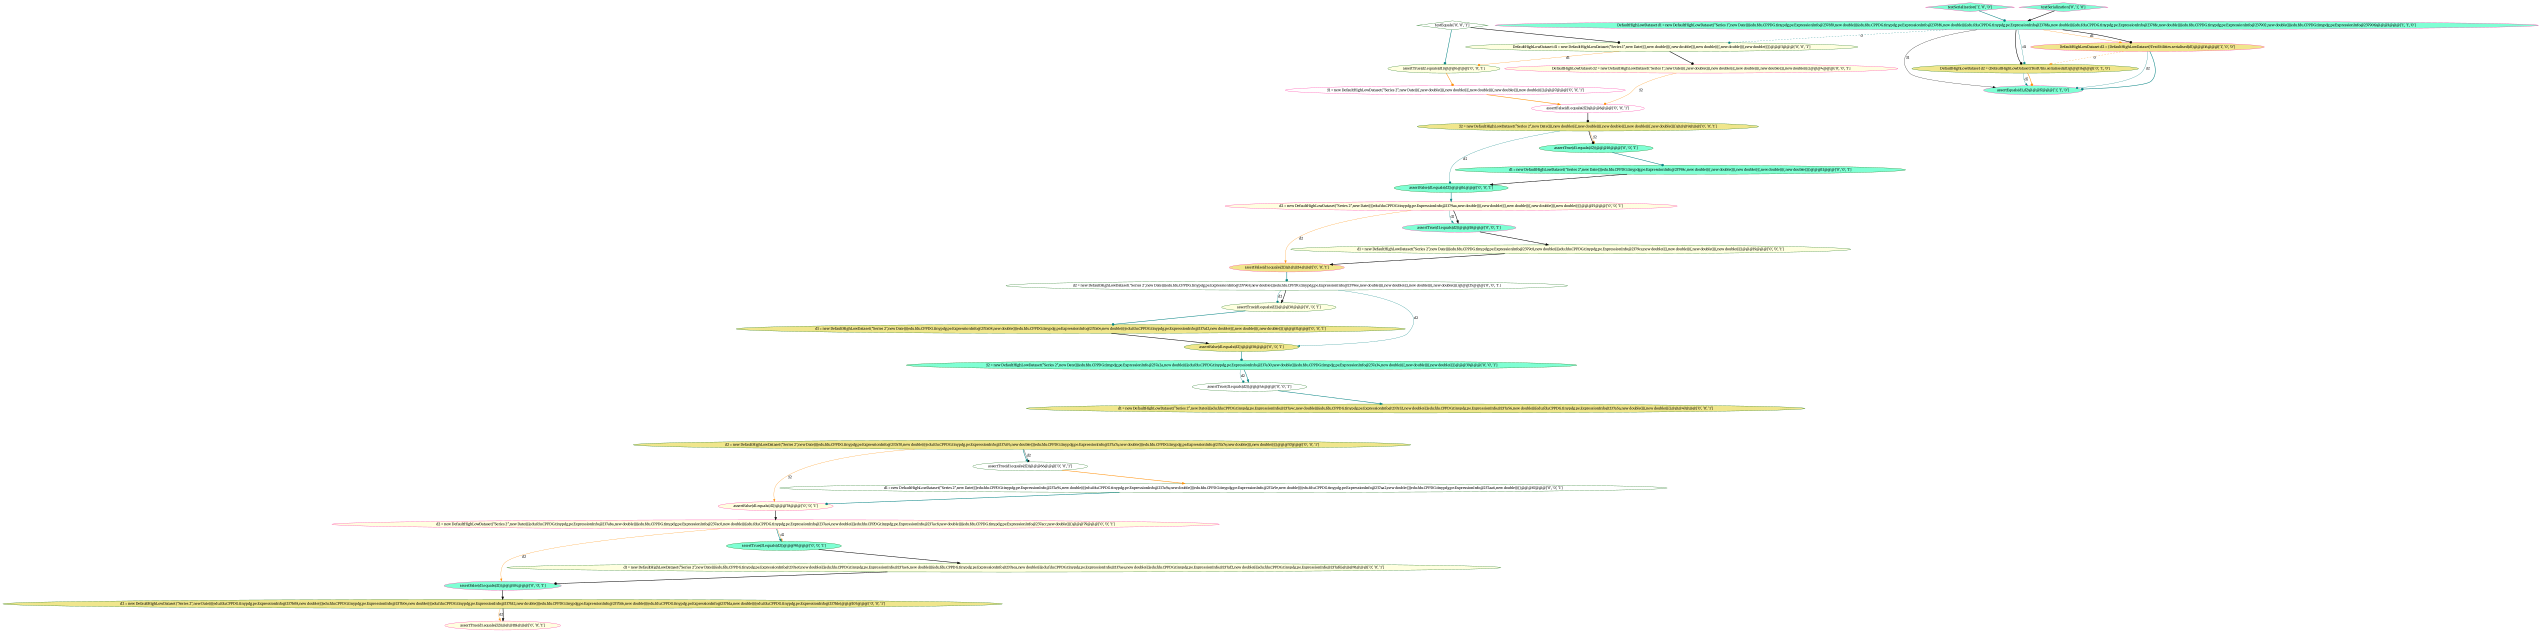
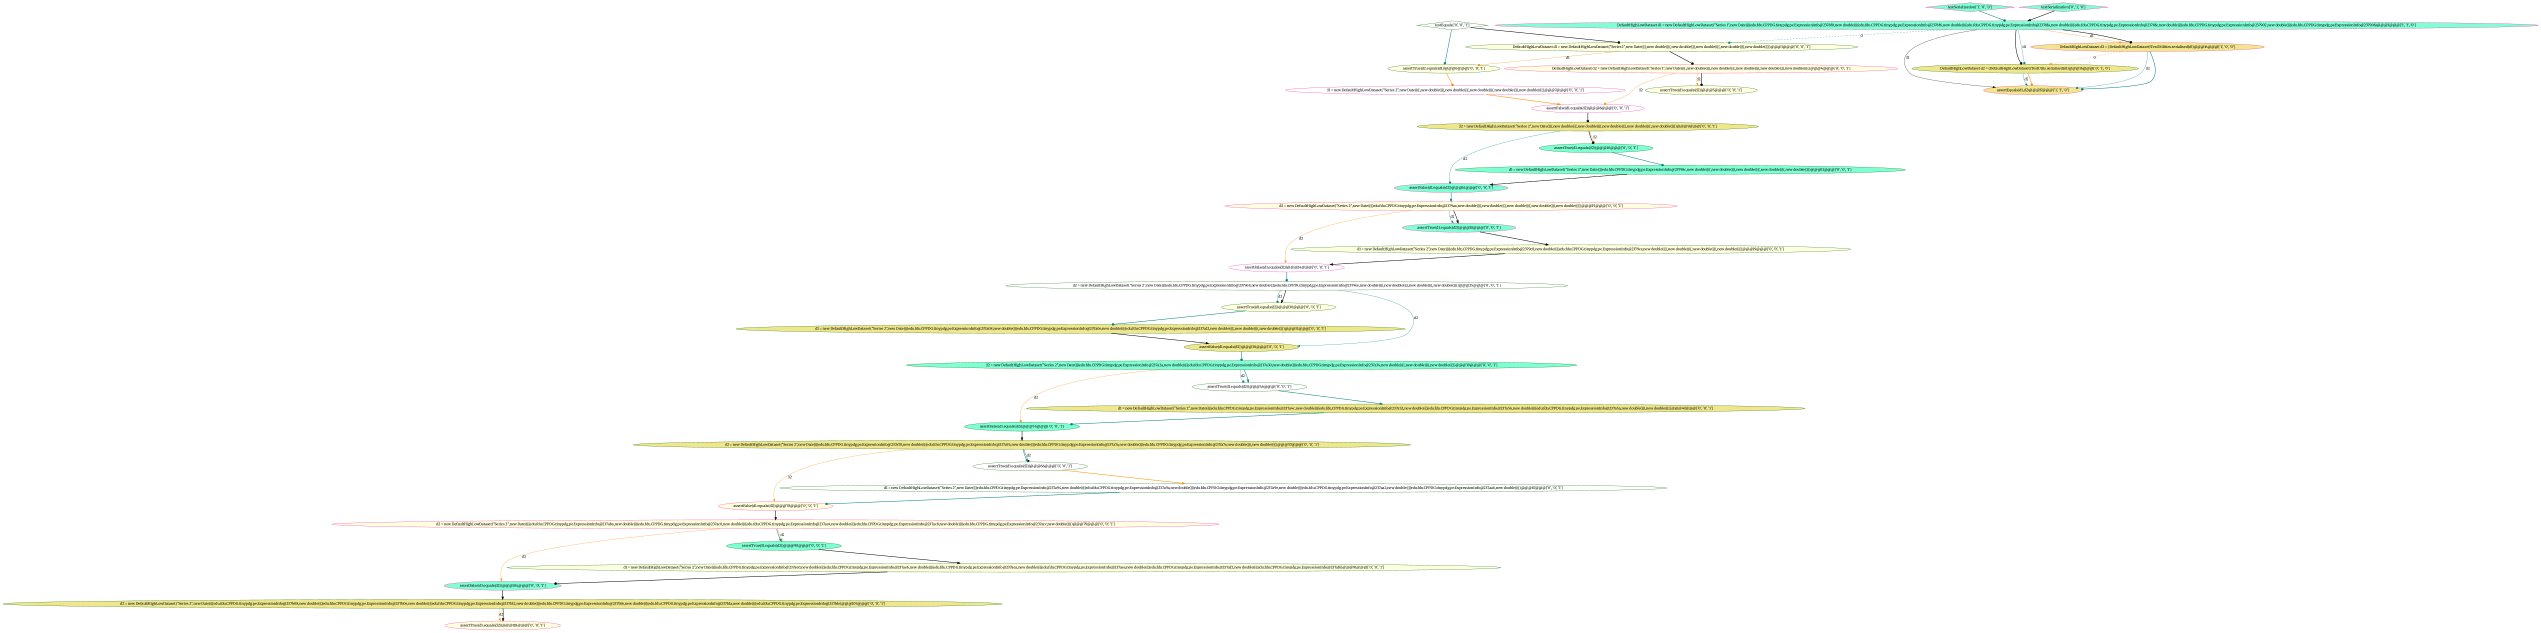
  digraph {
    fontname=Merriweather
    node [color=darkgreen fillcolor=aquamarine fontname=Merriweather shape=ellipse style=filled]
    edge [arrowhead=normal color=teal fontname=Merriweather style=bold]
    n1 [fillcolor=khaki label="d2 = new DefaultHighLowDataset(\"Series 2\",new Date((((,new double((((,new double((((,new double((((,new double((((,new double(((()@@@9@@@['0', '0', '1']"]
    n2 [label="assertTrue(d1.equals(d2))@@@10@@@['0', '0', '1']"]
-   n3 [label="assertFalse(d1.equals(d2))@@@14@@@['0', '0', '1']"]
+   n3 [color=deeppink label="assertFalse(d1.equals(d2))@@@14@@@['0', '0', '1']"]
    n4 [label="d1 = new DefaultHighLowDataset(\"Series 2\",new Date((((edu.fdu.CPPDG.tinypdg.pe.ExpressionInfo@23798c,new double((((,new double((((,new double((((,new double((((,new double(((()@@@11@@@['0', '0', '1']"]
    n5 [color=deeppink fillcolor=lightyellow label="d2 = new DefaultHighLowDataset(\"Series 2\",new Date((((edu.fdu.CPPDG.tinypdg.pe.ExpressionInfo@2379aa,new double((((,new double((((,new double((((,new double((((,new double(((()@@@15@@@['0', '0', '1']"]
    n6 [fillcolor=lightyellow label="assertTrue(d1.equals(d2))@@@30@@@['0', '0', '1']"]
    n7 [fillcolor=khaki label="d1 = new DefaultHighLowDataset(\"Series 2\",new Date((((edu.fdu.CPPDG.tinypdg.pe.ExpressionInfo@237a08,new double((((edu.fdu.CPPDG.tinypdg.pe.ExpressionInfo@237a0e,new double((((edu.fdu.CPPDG.tinypdg.pe.ExpressionInfo@237a12,new double((((,new double((((,new double(((()@@@31@@@['0', '0', '1']"]
    n8 [fillcolor=khaki label="assertFalse(d1.equals(d2))@@@38@@@['0', '0', '1']"]
    n9 [fillcolor=khaki label="d2 = new DefaultHighLowDataset(\"Series 2\",new Date((((edu.fdu.CPPDG.tinypdg.pe.ExpressionInfo@237a70,new double((((edu.fdu.CPPDG.tinypdg.pe.ExpressionInfo@237a76,new double((((edu.fdu.CPPDG.tinypdg.pe.ExpressionInfo@237a7a,new double((((edu.fdu.CPPDG.tinypdg.pe.ExpressionInfo@237a7e,new double((((,new double(((()@@@57@@@['0', '0', '1']"]
    n10 [fillcolor=white label="assertTrue(d1.equals(d2))@@@66@@@['0', '0', '1']"]
    n11 [color=deeppink fillcolor=lightyellow label="assertFalse(d1.equals(d2))@@@78@@@['0', '0', '1']"]
    n12 [fillcolor=white label="d1 = new DefaultHighLowDataset(\"Series 2\",new Date((((edu.fdu.CPPDG.tinypdg.pe.ExpressionInfo@237a94,new double((((edu.fdu.CPPDG.tinypdg.pe.ExpressionInfo@237a9a,new double((((edu.fdu.CPPDG.tinypdg.pe.ExpressionInfo@237a9e,new double((((edu.fdu.CPPDG.tinypdg.pe.ExpressionInfo@237aa2,new double((((edu.fdu.CPPDG.tinypdg.pe.ExpressionInfo@237aa6,new double(((()@@@67@@@['0', '0', '1']"]
    n13 [color=deeppink fillcolor=lightyellow label="d2 = new DefaultHighLowDataset(\"Series 2\",new Date((((edu.fdu.CPPDG.tinypdg.pe.ExpressionInfo@237aba,new double((((edu.fdu.CPPDG.tinypdg.pe.ExpressionInfo@237ac0,new double((((edu.fdu.CPPDG.tinypdg.pe.ExpressionInfo@237ac4,new double((((edu.fdu.CPPDG.tinypdg.pe.ExpressionInfo@237ac8,new double((((edu.fdu.CPPDG.tinypdg.pe.ExpressionInfo@237acc,new double(((()@@@79@@@['0', '0', '1']"]
    n14 [color=deeppink label="testSerialization['1', '0', '0']" shape=diamond]
    n15 [color=deeppink label="DefaultHighLowDataset d1 = new DefaultHighLowDataset(\"Series 1\",new Date((((edu.fdu.CPPDG.tinypdg.pe.ExpressionInfo@2378f0,new double((((edu.fdu.CPPDG.tinypdg.pe.ExpressionInfo@2378f6,new double((((edu.fdu.CPPDG.tinypdg.pe.ExpressionInfo@2378fa,new double((((edu.fdu.CPPDG.tinypdg.pe.ExpressionInfo@2378fe,new double((((edu.fdu.CPPDG.tinypdg.pe.ExpressionInfo@237902,new double((((edu.fdu.CPPDG.tinypdg.pe.ExpressionInfo@237906)@@@3@@@['1', '1', '0']"]
    n16 [fillcolor=khaki label="DefaultHighLowDataset d2 = (DefaultHighLowDataset)TestUtils.serialised(d1)@@@16@@@['0', '1', '0']"]
    n17 [color=deeppink fillcolor=khaki label="DefaultHighLowDataset d2 = (DefaultHighLowDataset)TestUtilities.serialised(d1)@@@16@@@['1', '0', '0']"]
-   n18 [color=deeppink label="assertEquals(d1,d2)@@@17@@@['1', '1', '0']"]
+   n18 [color=deeppink fillcolor=khaki label="assertEquals(d1,d2)@@@17@@@['1', '1', '0']"]
    n19 [fillcolor=lightyellow label="DefaultHighLowDataset d1 = new DefaultHighLowDataset(\"Series 1\",new Date((((,new double((((,new double((((,new double((((,new double((((,new double(((()@@@3@@@['0', '0', '1']"]
    n20 [fillcolor=lightyellow label="d1 = new DefaultHighLowDataset(\"Series 2\",new Date((((edu.fdu.CPPDG.tinypdg.pe.ExpressionInfo@2379c8,new double((((edu.fdu.CPPDG.tinypdg.pe.ExpressionInfo@2379ce,new double((((,new double((((,new double((((,new double(((()@@@19@@@['0', '0', '1']"]
-   n21 [color=deeppink fillcolor=khaki label="assertFalse(d1.equals(d2))@@@24@@@['0', '0', '1']"]
+   n21 [color=deeppink fillcolor=white label="assertFalse(d1.equals(d2))@@@24@@@['0', '0', '1']"]
    n22 [fillcolor=white label="d2 = new DefaultHighLowDataset(\"Series 2\",new Date((((edu.fdu.CPPDG.tinypdg.pe.ExpressionInfo@2379e8,new double((((edu.fdu.CPPDG.tinypdg.pe.ExpressionInfo@2379ee,new double((((,new double((((,new double((((,new double(((()@@@25@@@['0', '0', '1']"]
    n23 [color=deeppink label="testSerialization['0', '1', '0']" shape=diamond]
    n24 [color=deeppink label="assertTrue(d1.equals(d2))@@@18@@@['0', '0', '1']"]
    n25 [fillcolor=lightyellow label="assertTrue(d2.equals(d1))@@@6@@@['0', '0', '1']"]
    n26 [color=deeppink fillcolor=lightyellow label="DefaultHighLowDataset d2 = new DefaultHighLowDataset(\"Series 1\",new Date((((,new double((((,new double((((,new double((((,new double((((,new double(((()@@@4@@@['0', '0', '1']"]
    n27 [label="d2 = new DefaultHighLowDataset(\"Series 2\",new Date((((edu.fdu.CPPDG.tinypdg.pe.ExpressionInfo@237a2a,new double((((edu.fdu.CPPDG.tinypdg.pe.ExpressionInfo@237a30,new double((((edu.fdu.CPPDG.tinypdg.pe.ExpressionInfo@237a34,new double((((,new double((((,new double(((()@@@39@@@['0', '0', '1']"]
    n28 [fillcolor=khaki label="d2 = new DefaultHighLowDataset(\"Series 2\",new Date((((edu.fdu.CPPDG.tinypdg.pe.ExpressionInfo@237b08,new double((((edu.fdu.CPPDG.tinypdg.pe.ExpressionInfo@237b0e,new double((((edu.fdu.CPPDG.tinypdg.pe.ExpressionInfo@237b12,new double((((edu.fdu.CPPDG.tinypdg.pe.ExpressionInfo@237b16,new double((((edu.fdu.CPPDG.tinypdg.pe.ExpressionInfo@237b1a,new double((((edu.fdu.CPPDG.tinypdg.pe.ExpressionInfo@237b1e)@@@105@@@['0', '0', '1']"]
    n29 [color=deeppink fillcolor=lightyellow label="assertTrue(d1.equals(d2))@@@118@@@['0', '0', '1']"]
    n30 [label="assertTrue(d1.equals(d2))@@@90@@@['0', '0', '1']"]
    n31 [fillcolor=lightyellow label="d1 = new DefaultHighLowDataset(\"Series 2\",new Date((((edu.fdu.CPPDG.tinypdg.pe.ExpressionInfo@237ae0,new double((((edu.fdu.CPPDG.tinypdg.pe.ExpressionInfo@237ae6,new double((((edu.fdu.CPPDG.tinypdg.pe.ExpressionInfo@237aea,new double((((edu.fdu.CPPDG.tinypdg.pe.ExpressionInfo@237aee,new double((((edu.fdu.CPPDG.tinypdg.pe.ExpressionInfo@237af2,new double((((edu.fdu.CPPDG.tinypdg.pe.ExpressionInfo@237af6)@@@91@@@['0', '0', '1']"]
    n32 [color=deeppink label="assertFalse(d1.equals(d2))@@@104@@@['0', '0', '1']"]
    n33 [color=deeppink fillcolor=white label="d1 = new DefaultHighLowDataset(\"Series 2\",new Date((((,new double((((,new double((((,new double((((,new double((((,new double(((()@@@7@@@['0', '0', '1']"]
    n34 [color=deeppink fillcolor=white label="assertFalse(d1.equals(d2))@@@8@@@['0', '0', '1']"]
    n35 [fillcolor=white label="assertTrue(d1.equals(d2))@@@46@@@['0', '0', '1']"]
    n36 [fillcolor=khaki label="d1 = new DefaultHighLowDataset(\"Series 2\",new Date((((edu.fdu.CPPDG.tinypdg.pe.ExpressionInfo@237a4c,new double((((edu.fdu.CPPDG.tinypdg.pe.ExpressionInfo@237a52,new double((((edu.fdu.CPPDG.tinypdg.pe.ExpressionInfo@237a56,new double((((edu.fdu.CPPDG.tinypdg.pe.ExpressionInfo@237a5a,new double((((,new double(((()@@@47@@@['0', '0', '1']"]
+   n37 [label="assertFalse(d1.equals(d2))@@@56@@@['0', '0', '1']"]
+   n38 [fillcolor=lightyellow label="assertTrue(d1.equals(d2))@@@5@@@['0', '0', '1']"]
    n39 [fillcolor=white label="testEquals['0', '0', '1']" shape=diamond]
    n1 -> n2 [color=darkorange label=d2 style=solid]
    n1 -> n2 [arrowhead=dot color=black]
    n1 -> n3 [arrowhead=dot label=d2 style=solid]
    n2 -> n4 [arrowhead=dot]
    n3 -> n5
    n4 -> n3 [color=black]
    n5 -> n21 [color=darkorange label=d2 style=solid]
    n5 -> n24 [color=black]
    n5 -> n24 [label=d2 style=solid]
    n6 -> n7 [arrowhead=dot]
    n7 -> n8 [color=black]
    n8 -> n27 [arrowhead=dot]
    n9 -> n10 [arrowhead=dot color=black label=d2 style=solid]
    n9 -> n10
    n9 -> n11 [color=darkorange label=d2 style=solid]
    n10 -> n12 [color=darkorange]
    n11 -> n13 [color=black]
    n12 -> n11 [arrowhead=dot]
    n13 -> n30 [color=darkorange label=d2 style=solid]
    n13 -> n30
    n13 -> n32 [color=darkorange label=d2 style=solid]
    n14 -> n15 [arrowhead=dot]
    n15 -> n16 [arrowhead=dot color=black]
    n15 -> n16 [arrowhead=dot label=d1 style=solid]
    n15 -> n17 [color=darkorange label=d1 style=solid]
    n15 -> n17 [arrowhead=dot color=black]
    n15 -> n18 [color=black label=d1 style=solid]
    n15 -> n19 [arrowhead=dot label=0 style=dashed]
    n16 -> n18 [arrowhead=dot color=darkorange]
    n16 -> n18 [label=d2 style=solid]
    n17 -> n16 [color=darkorange label=0 style=dashed]
    n17 -> n18 [arrowhead=dot]
    n17 -> n18 [arrowhead=dot label=d2 style=solid]
    n19 -> n25 [arrowhead=dot color=darkorange label=d1 style=solid]
    n19 -> n26 [arrowhead=dot color=black]
    n20 -> n21 [color=black]
    n21 -> n22 [arrowhead=dot]
    n22 -> n6 [color=black]
    n22 -> n6 [arrowhead=dot label=d2 style=solid]
    n22 -> n8 [label=d2 style=solid]
    n23 -> n15 [color=black]
    n24 -> n20 [color=black]
    n25 -> n33 [arrowhead=dot color=darkorange]
    n26 -> n34 [arrowhead=dot color=darkorange label=d2 style=solid]
+   n26 -> n38 [arrowhead=dot color=black]
+   n26 -> n38 [color=darkorange label=d2 style=solid]
    n27 -> n35
    n27 -> n35 [arrowhead=dot label=d2 style=solid]
+   n27 -> n37 [arrowhead=dot color=darkorange label=d2 style=solid]
    n28 -> n29 [color=darkorange label=d2 style=solid]
    n28 -> n29 [color=black]
    n30 -> n31 [color=black]
    n31 -> n32 [arrowhead=dot color=black]
    n32 -> n28 [color=black]
    n33 -> n34 [color=darkorange]
    n34 -> n1 [arrowhead=dot color=black]
    n35 -> n36
+   n36 -> n37 [arrowhead=dot]
+   n37 -> n9 [color=black]
    n39 -> n19 [arrowhead=dot color=black]
    n39 -> n25 [arrowhead=dot]
  }
